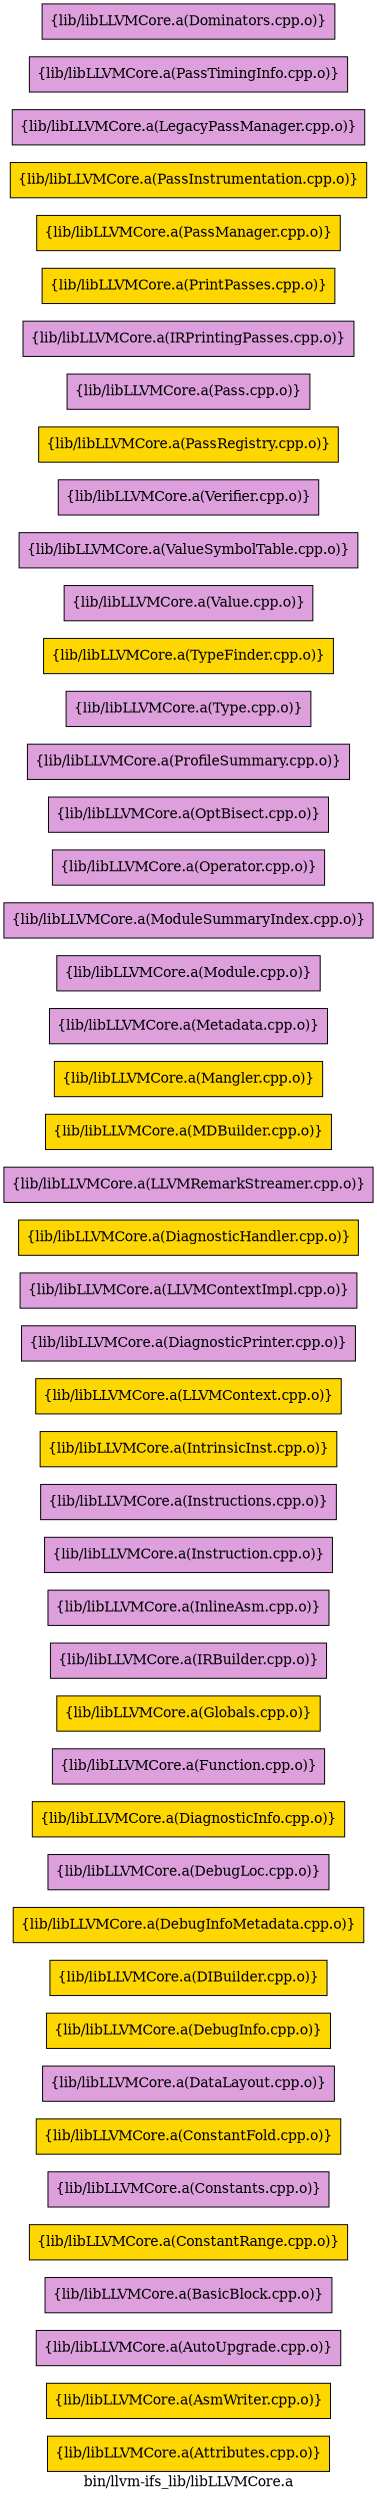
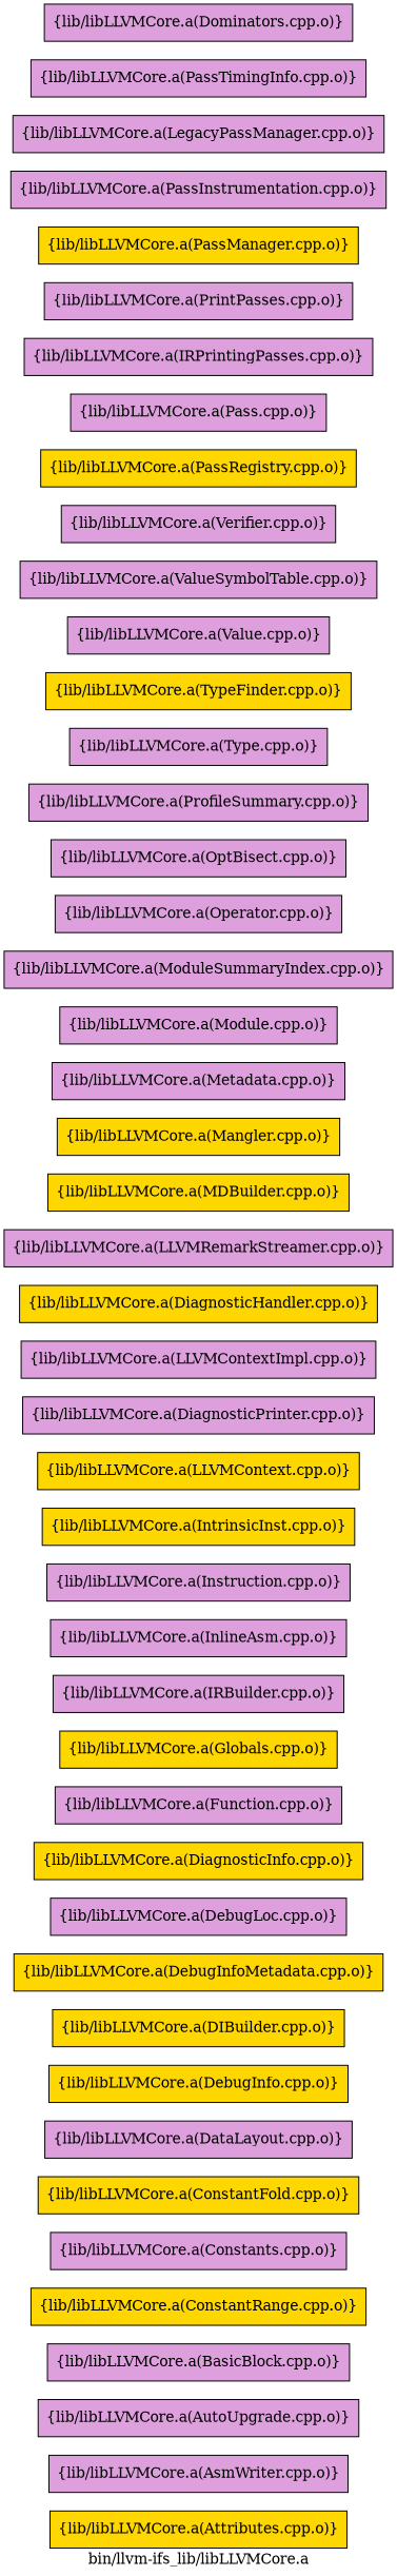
  digraph {
    label="bin/llvm-ifs_lib/libLLVMCore.a"
    rankdir=LR
    node [group=0 shape=box style=filled fillcolor=plum]
    n1 [label="{lib/libLLVMCore.a(Attributes.cpp.o)}" fillcolor=gold]
-   n2 [label="{lib/libLLVMCore.a(AsmWriter.cpp.o)}" fillcolor=gold]
+   n2 [label="{lib/libLLVMCore.a(AsmWriter.cpp.o)}"]
    n3 [label="{lib/libLLVMCore.a(AutoUpgrade.cpp.o)}"]
    n4 [label="{lib/libLLVMCore.a(BasicBlock.cpp.o)}"]
    n5 [label="{lib/libLLVMCore.a(ConstantRange.cpp.o)}" fillcolor=gold]
    n6 [label="{lib/libLLVMCore.a(Constants.cpp.o)}"]
    n7 [label="{lib/libLLVMCore.a(ConstantFold.cpp.o)}" fillcolor=gold]
    n8 [label="{lib/libLLVMCore.a(DataLayout.cpp.o)}"]
    n9 [label="{lib/libLLVMCore.a(DebugInfo.cpp.o)}" fillcolor=gold]
    n10 [label="{lib/libLLVMCore.a(DIBuilder.cpp.o)}" fillcolor=gold]
    n11 [label="{lib/libLLVMCore.a(DebugInfoMetadata.cpp.o)}" fillcolor=gold]
    n12 [label="{lib/libLLVMCore.a(DebugLoc.cpp.o)}"]
    n13 [label="{lib/libLLVMCore.a(DiagnosticInfo.cpp.o)}" fillcolor=gold]
    n14 [label="{lib/libLLVMCore.a(Function.cpp.o)}"]
    n15 [label="{lib/libLLVMCore.a(Globals.cpp.o)}" fillcolor=gold]
    n16 [label="{lib/libLLVMCore.a(IRBuilder.cpp.o)}"]
    n17 [label="{lib/libLLVMCore.a(InlineAsm.cpp.o)}"]
    n18 [label="{lib/libLLVMCore.a(Instruction.cpp.o)}"]
-   n19 [label="{lib/libLLVMCore.a(Instructions.cpp.o)}"]
    n20 [label="{lib/libLLVMCore.a(IntrinsicInst.cpp.o)}" fillcolor=gold]
    n21 [label="{lib/libLLVMCore.a(LLVMContext.cpp.o)}" fillcolor=gold]
    n22 [label="{lib/libLLVMCore.a(DiagnosticPrinter.cpp.o)}"]
    n23 [label="{lib/libLLVMCore.a(LLVMContextImpl.cpp.o)}"]
    n24 [label="{lib/libLLVMCore.a(DiagnosticHandler.cpp.o)}" fillcolor=gold]
    n25 [label="{lib/libLLVMCore.a(LLVMRemarkStreamer.cpp.o)}"]
    n26 [label="{lib/libLLVMCore.a(MDBuilder.cpp.o)}" fillcolor=gold]
    n27 [label="{lib/libLLVMCore.a(Mangler.cpp.o)}" fillcolor=gold]
    n28 [label="{lib/libLLVMCore.a(Metadata.cpp.o)}"]
    n29 [label="{lib/libLLVMCore.a(Module.cpp.o)}"]
    n30 [label="{lib/libLLVMCore.a(ModuleSummaryIndex.cpp.o)}"]
    n31 [label="{lib/libLLVMCore.a(Operator.cpp.o)}"]
    n32 [label="{lib/libLLVMCore.a(OptBisect.cpp.o)}"]
    n33 [label="{lib/libLLVMCore.a(ProfileSummary.cpp.o)}"]
    n34 [label="{lib/libLLVMCore.a(Type.cpp.o)}"]
    n35 [label="{lib/libLLVMCore.a(TypeFinder.cpp.o)}" fillcolor=gold]
    n36 [label="{lib/libLLVMCore.a(Value.cpp.o)}"]
    n37 [label="{lib/libLLVMCore.a(ValueSymbolTable.cpp.o)}"]
    n38 [label="{lib/libLLVMCore.a(Verifier.cpp.o)}"]
    n39 [label="{lib/libLLVMCore.a(PassRegistry.cpp.o)}" fillcolor=gold]
    n40 [label="{lib/libLLVMCore.a(Pass.cpp.o)}"]
    n41 [label="{lib/libLLVMCore.a(IRPrintingPasses.cpp.o)}"]
-   n42 [label="{lib/libLLVMCore.a(PrintPasses.cpp.o)}" fillcolor=gold]
+   n42 [label="{lib/libLLVMCore.a(PrintPasses.cpp.o)}"]
    n43 [label="{lib/libLLVMCore.a(PassManager.cpp.o)}" fillcolor=gold]
-   n44 [label="{lib/libLLVMCore.a(PassInstrumentation.cpp.o)}" fillcolor=gold]
+   n44 [label="{lib/libLLVMCore.a(PassInstrumentation.cpp.o)}"]
    n45 [label="{lib/libLLVMCore.a(LegacyPassManager.cpp.o)}"]
    n46 [label="{lib/libLLVMCore.a(PassTimingInfo.cpp.o)}"]
    n47 [label="{lib/libLLVMCore.a(Dominators.cpp.o)}"]
  }
